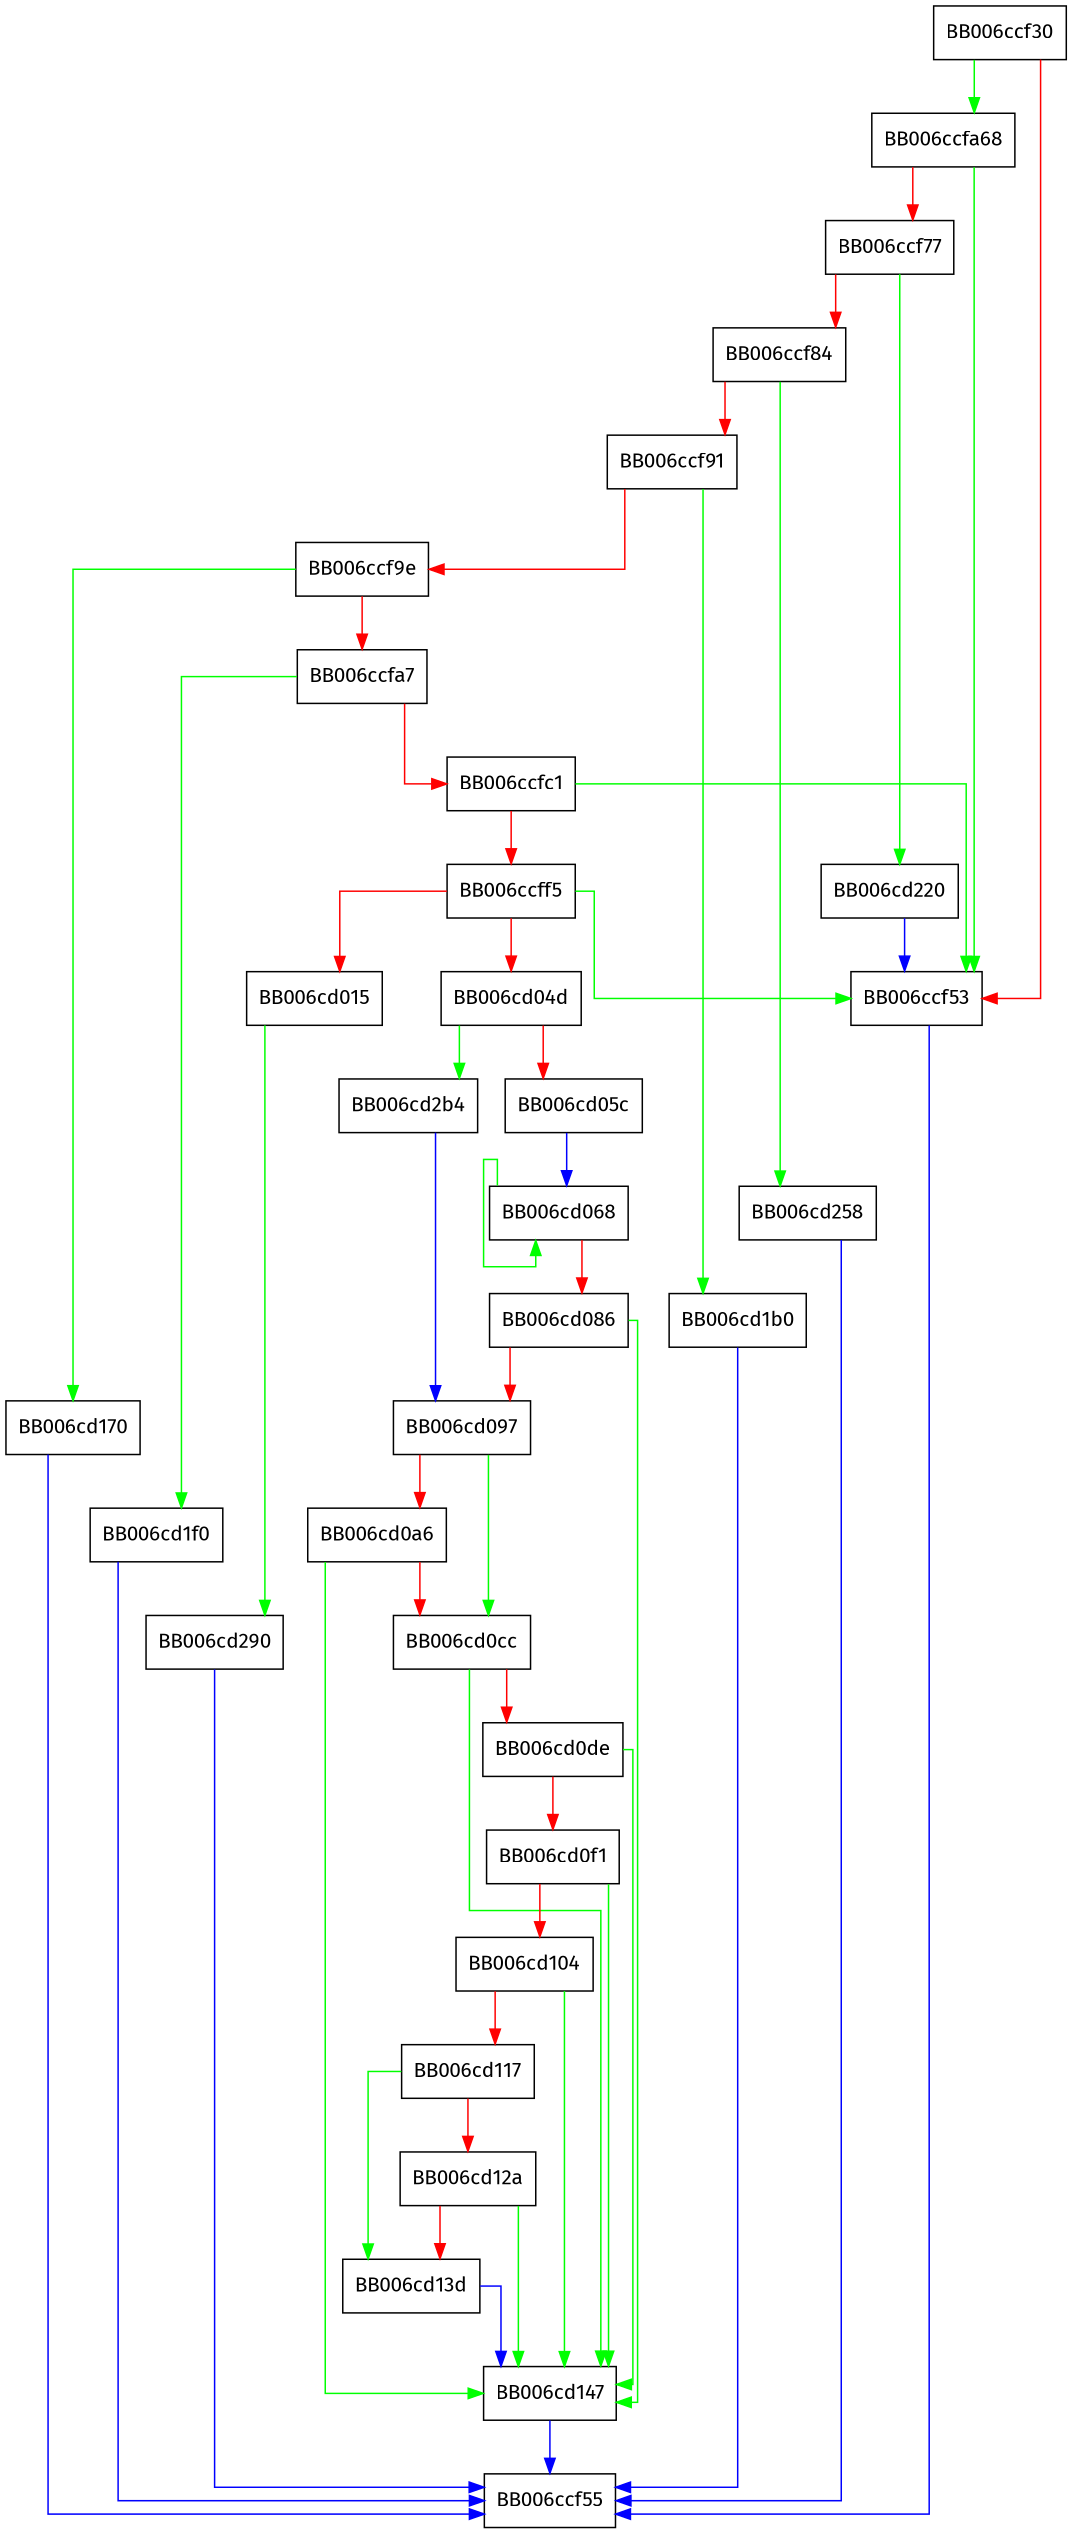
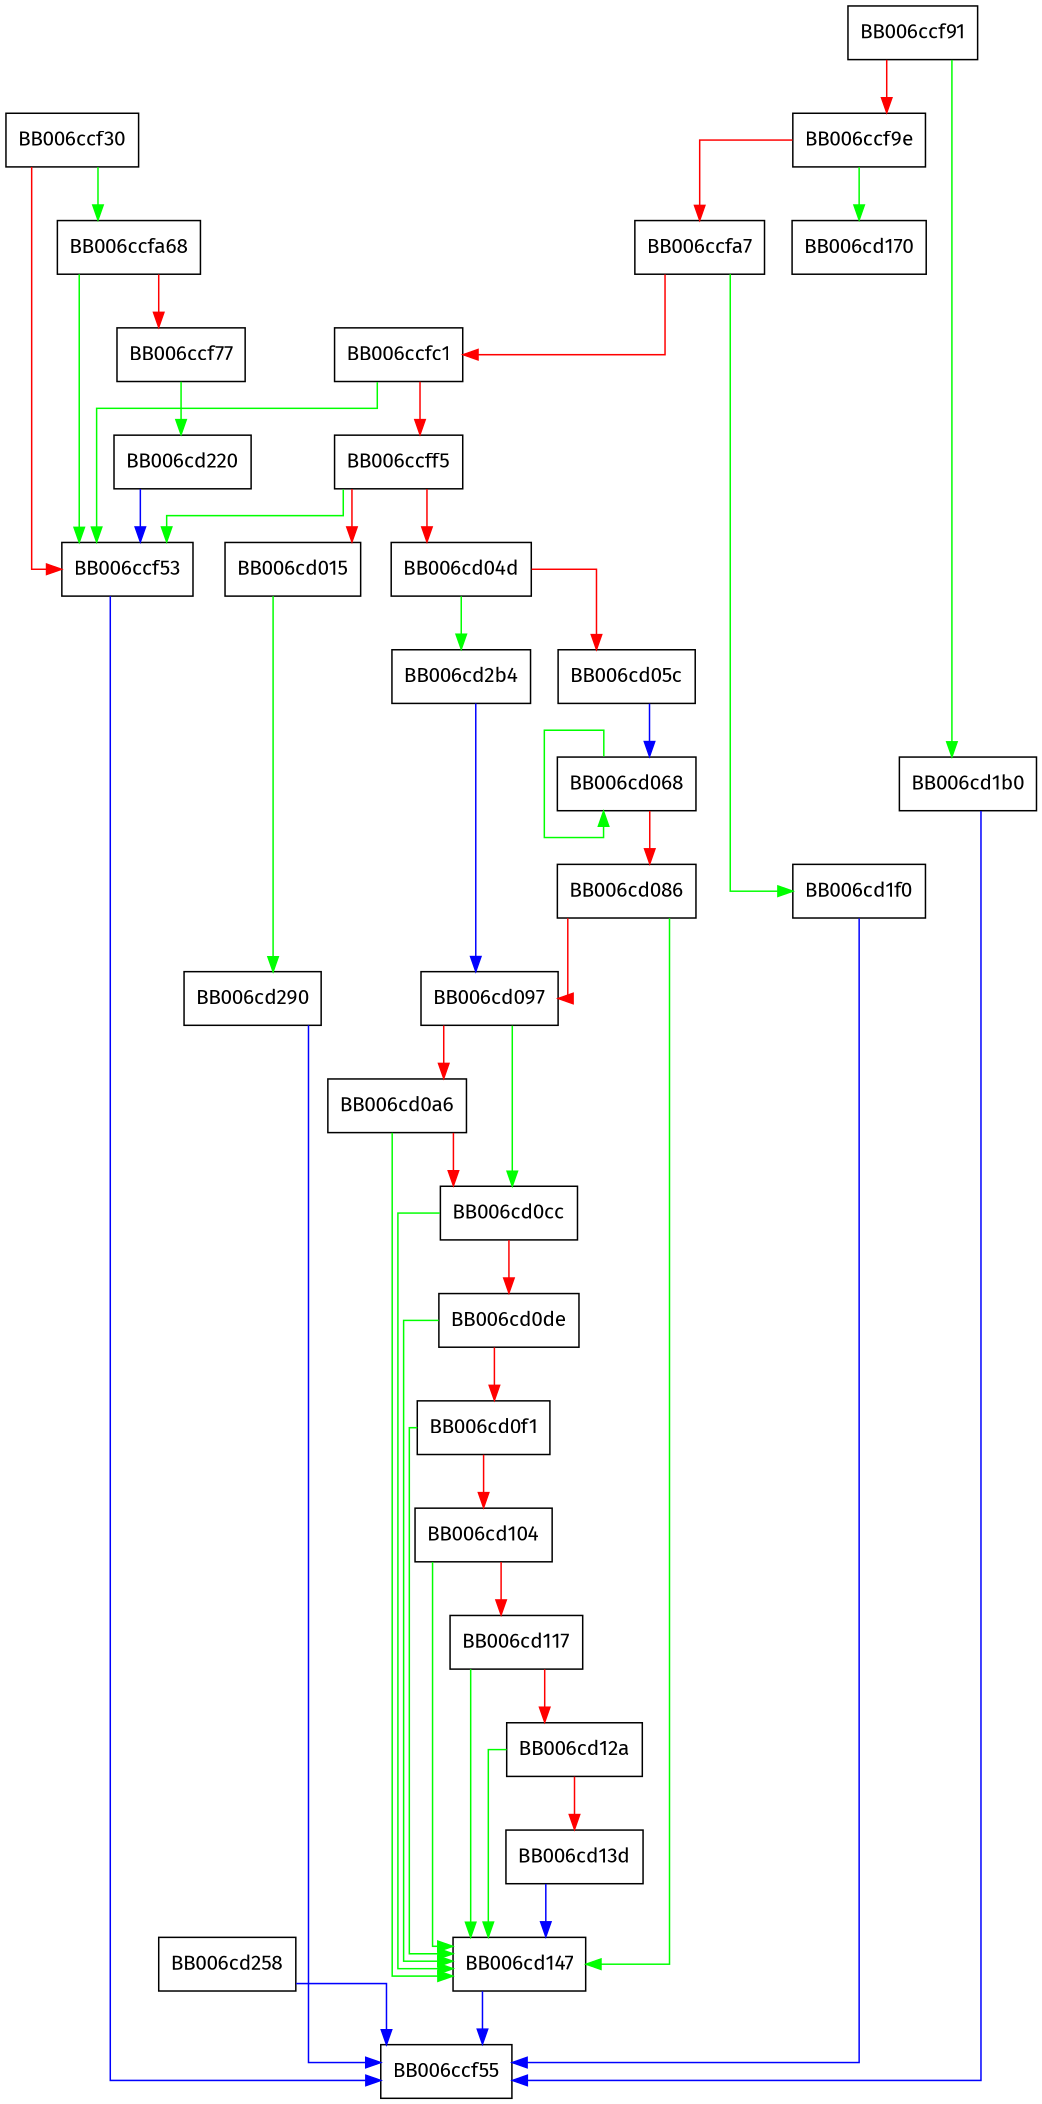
  digraph {
    fontname="Fira Sans"
    splines=ortho
    node [fontname="Fira Sans" shape=box]
    edge [color=green fontname="Fira Sans"]
    n1 [label=BB006ccfa68]
    BB006ccf30
    BB006ccf53
    BB006ccf77
    BB006ccf55
    BB006cd220
-   BB006ccf84
    BB006cd258
    BB006ccf91
    BB006cd1b0
    BB006ccf9e
    BB006cd170
    BB006ccfa7
    BB006cd1f0
    BB006ccfc1
    BB006ccff5
    BB006cd015
    BB006cd04d
    BB006cd290
    BB006cd2b4
    BB006cd05c
    BB006cd097
    BB006cd068
    BB006cd0cc
    BB006cd0a6
    BB006cd086
    BB006cd147
    BB006cd0de
    BB006cd0f1
    BB006cd104
    BB006cd117
    BB006cd12a
    BB006cd13d
    n1 -> BB006ccf53
    n1 -> BB006ccf77 [color=red]
    BB006ccf30 -> n1
    BB006ccf30 -> BB006ccf53 [color=red]
    BB006ccf53 -> BB006ccf55 [color=blue]
    BB006ccf77 -> BB006cd220
-   BB006ccf77 -> BB006ccf84 [color=red]
    BB006cd220 -> BB006ccf53 [color=blue]
-   BB006ccf84 -> BB006cd258
-   BB006ccf84 -> BB006ccf91 [color=red]
    BB006cd258 -> BB006ccf55 [color=blue]
    BB006ccf91 -> BB006cd1b0
    BB006ccf91 -> BB006ccf9e [color=red]
    BB006cd1b0 -> BB006ccf55 [color=blue]
    BB006ccf9e -> BB006cd170
    BB006ccf9e -> BB006ccfa7 [color=red]
-   BB006cd170 -> BB006ccf55 [color=blue]
    BB006ccfa7 -> BB006cd1f0
    BB006ccfa7 -> BB006ccfc1 [color=red]
    BB006cd1f0 -> BB006ccf55 [color=blue]
    BB006ccfc1 -> BB006ccf53
    BB006ccfc1 -> BB006ccff5 [color=red]
    BB006ccff5 -> BB006ccf53
    BB006ccff5 -> BB006cd015 [color=red]
    BB006ccff5 -> BB006cd04d [color=red]
    BB006cd015 -> BB006cd290
    BB006cd04d -> BB006cd2b4
    BB006cd04d -> BB006cd05c [color=red]
    BB006cd290 -> BB006ccf55 [color=blue]
    BB006cd2b4 -> BB006cd097 [color=blue]
    BB006cd05c -> BB006cd068 [color=blue]
    BB006cd097 -> BB006cd0cc
    BB006cd097 -> BB006cd0a6 [color=red]
    BB006cd068 -> BB006cd068
    BB006cd068 -> BB006cd086 [color=red]
    BB006cd0cc -> BB006cd147
    BB006cd0cc -> BB006cd0de [color=red]
    BB006cd0a6 -> BB006cd0cc [color=red]
    BB006cd0a6 -> BB006cd147
    BB006cd086 -> BB006cd097 [color=red]
    BB006cd086 -> BB006cd147
    BB006cd147 -> BB006ccf55 [color=blue]
    BB006cd0de -> BB006cd147
    BB006cd0de -> BB006cd0f1 [color=red]
    BB006cd0f1 -> BB006cd147
    BB006cd0f1 -> BB006cd104 [color=red]
    BB006cd104 -> BB006cd147
    BB006cd104 -> BB006cd117 [color=red]
-   BB006cd117 -> BB006cd13d
+   BB006cd117 -> BB006cd147
    BB006cd117 -> BB006cd12a [color=red]
    BB006cd12a -> BB006cd147
    BB006cd12a -> BB006cd13d [color=red]
    BB006cd13d -> BB006cd147 [color=blue]
  }
